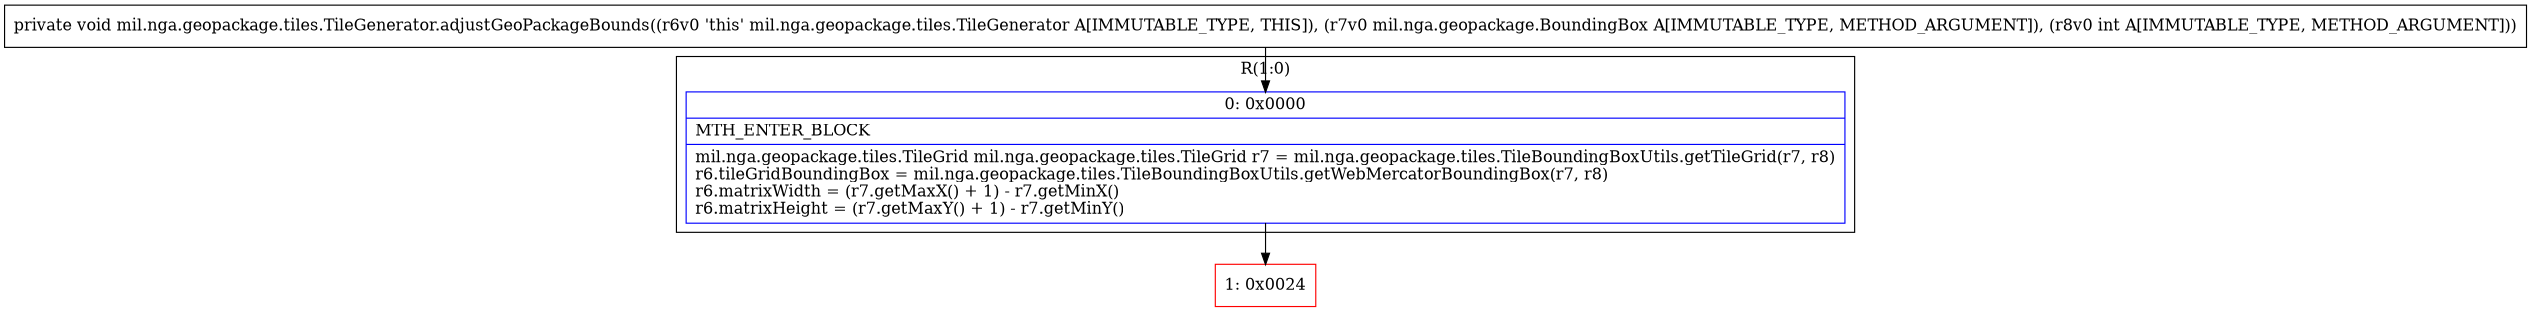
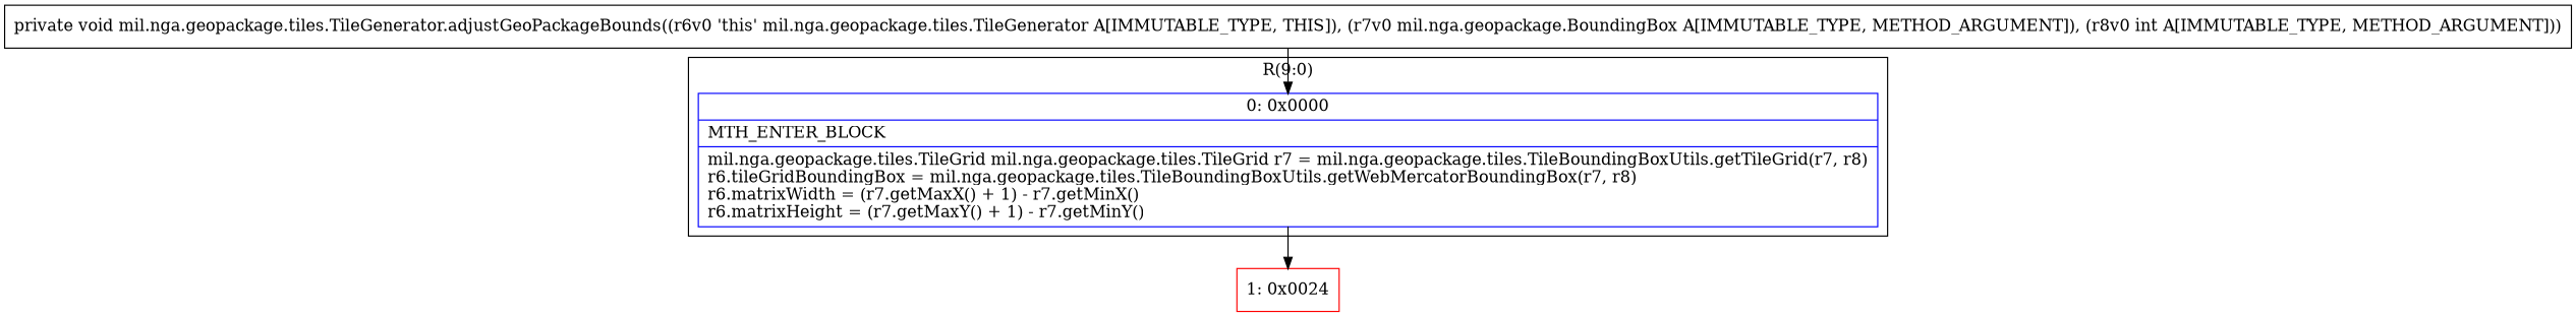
  digraph {
    node [shape=record]
    n1 [color=blue label="{0\:\ 0x0000|MTH_ENTER_BLOCK\l|mil.nga.geopackage.tiles.TileGrid mil.nga.geopackage.tiles.TileGrid r7 = mil.nga.geopackage.tiles.TileBoundingBoxUtils.getTileGrid(r7, r8)\lr6.tileGridBoundingBox = mil.nga.geopackage.tiles.TileBoundingBoxUtils.getWebMercatorBoundingBox(r7, r8)\lr6.matrixWidth = (r7.getMaxX() + 1) \- r7.getMinX()\lr6.matrixHeight = (r7.getMaxY() + 1) \- r7.getMinY()\l}"]
    n2 [color=red label="{1\:\ 0x0024}"]
    n3 [label="{private void mil.nga.geopackage.tiles.TileGenerator.adjustGeoPackageBounds((r6v0 'this' mil.nga.geopackage.tiles.TileGenerator A[IMMUTABLE_TYPE, THIS]), (r7v0 mil.nga.geopackage.BoundingBox A[IMMUTABLE_TYPE, METHOD_ARGUMENT]), (r8v0 int A[IMMUTABLE_TYPE, METHOD_ARGUMENT])) }"]
    subgraph cluster_1 {
-     label="R(1:0)"
+     label="R(9:0)"
      n1
    }
    n1 -> n2
    n3 -> n1
  }
